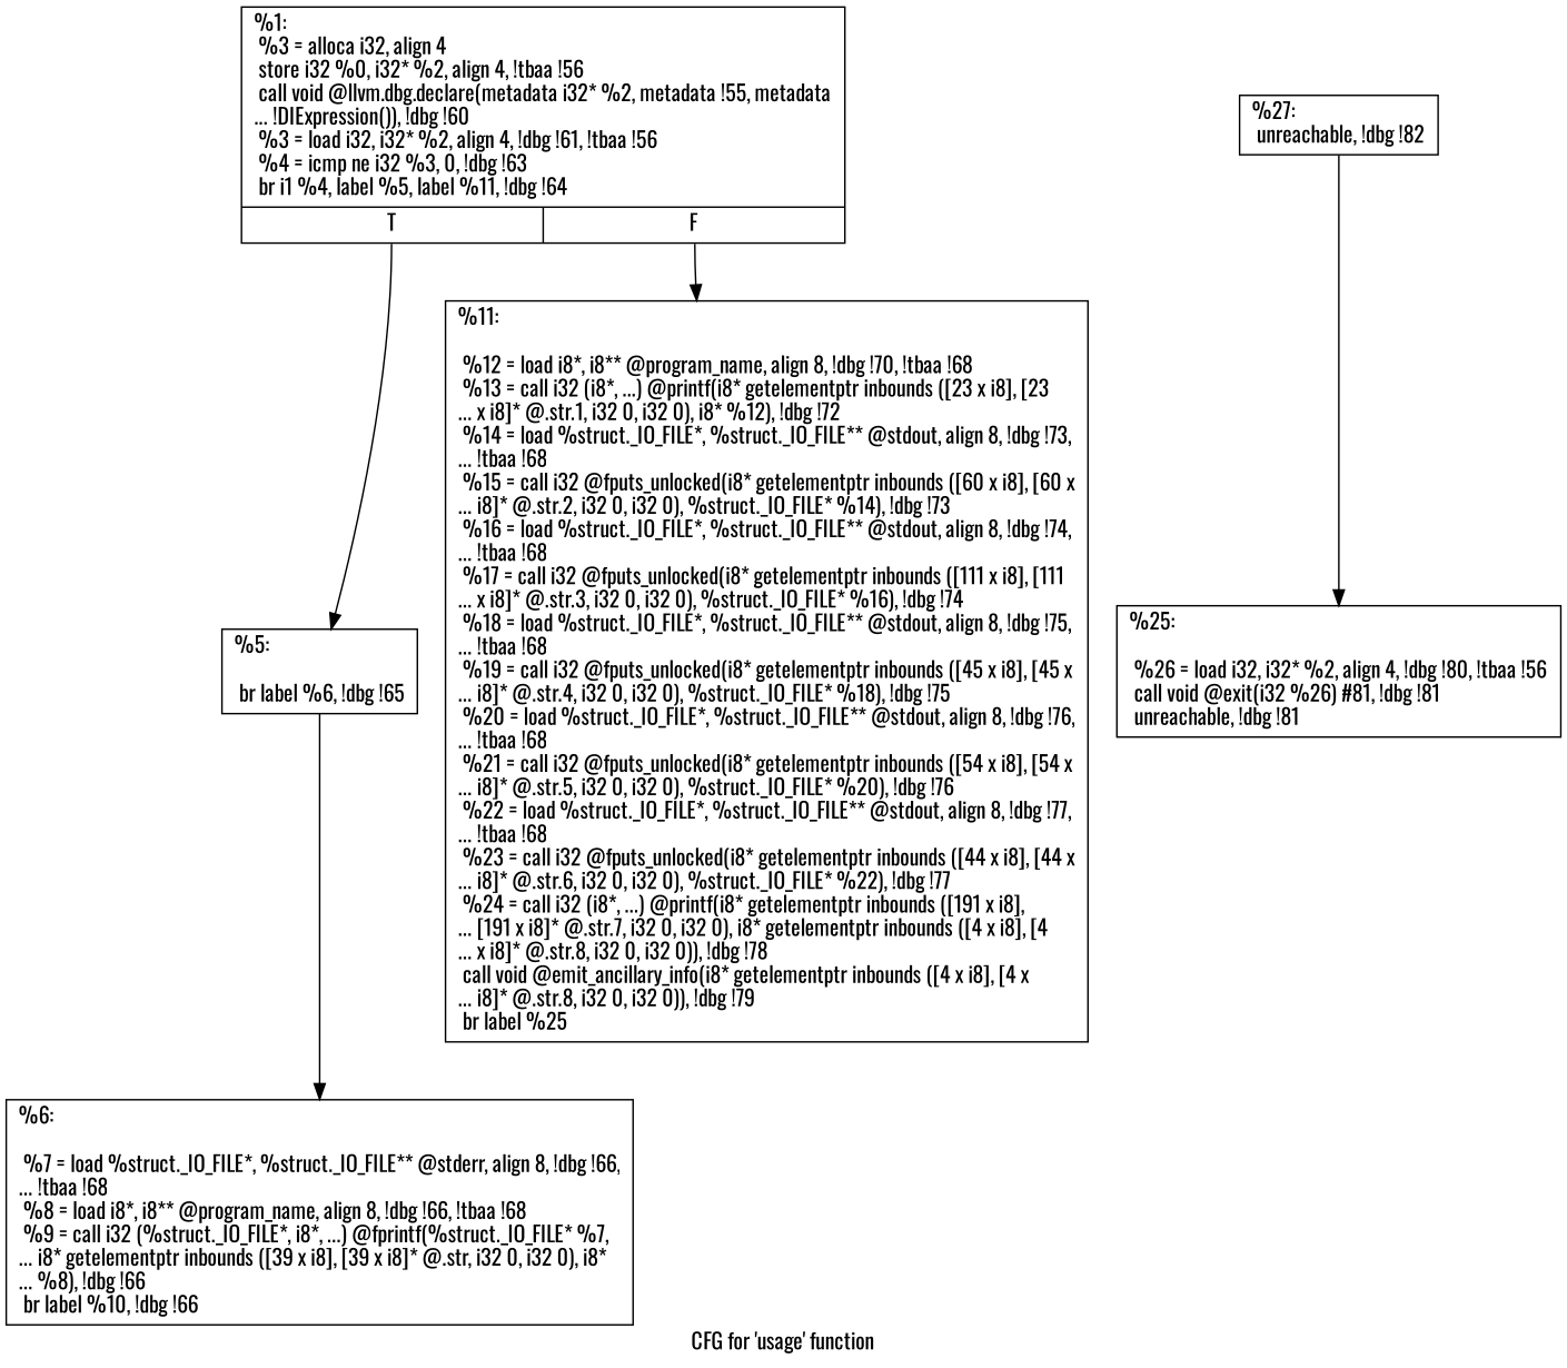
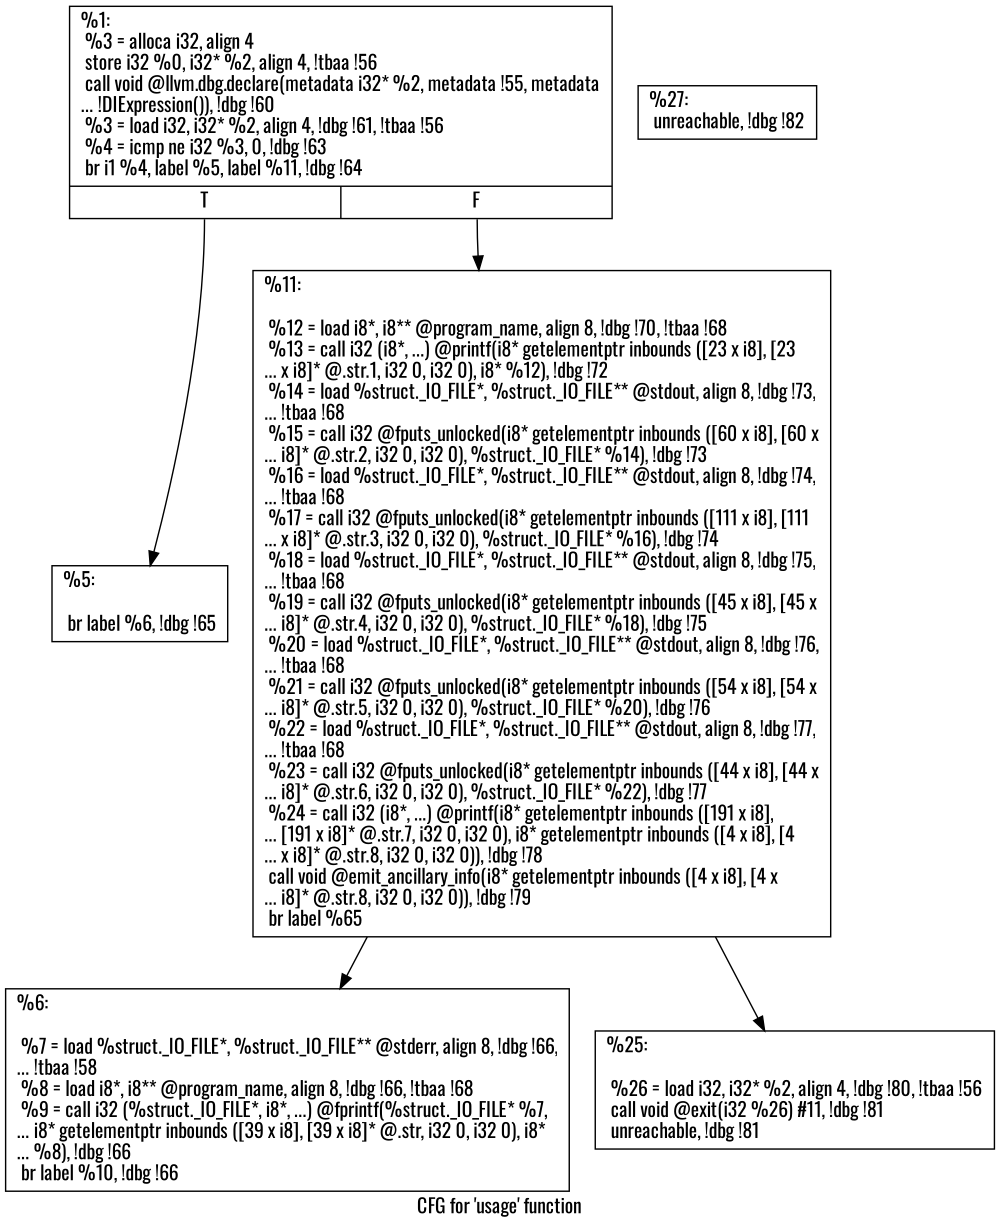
  digraph {
    fontname=Oswald
    label="CFG for 'usage' function"
    node [fontname=Oswald shape=record]
    edge [fontname=Oswald]
    n1 [label="{%1:\l  %3 = alloca i32, align 4\l  store i32 %0, i32* %2, align 4, !tbaa !56\l  call void @llvm.dbg.declare(metadata i32* %2, metadata !55, metadata\l... !DIExpression()), !dbg !60\l  %3 = load i32, i32* %2, align 4, !dbg !61, !tbaa !56\l  %4 = icmp ne i32 %3, 0, !dbg !63\l  br i1 %4, label %5, label %11, !dbg !64\l|{<s0>T|<s1>F}}"]
    n2 [label="{%5:\l\l  br label %6, !dbg !65\l}"]
-   n3 [label="{%11:\l\l  %12 = load i8*, i8** @program_name, align 8, !dbg !70, !tbaa !68\l  %13 = call i32 (i8*, ...) @printf(i8* getelementptr inbounds ([23 x i8], [23\l... x i8]* @.str.1, i32 0, i32 0), i8* %12), !dbg !72\l  %14 = load %struct._IO_FILE*, %struct._IO_FILE** @stdout, align 8, !dbg !73,\l... !tbaa !68\l  %15 = call i32 @fputs_unlocked(i8* getelementptr inbounds ([60 x i8], [60 x\l... i8]* @.str.2, i32 0, i32 0), %struct._IO_FILE* %14), !dbg !73\l  %16 = load %struct._IO_FILE*, %struct._IO_FILE** @stdout, align 8, !dbg !74,\l... !tbaa !68\l  %17 = call i32 @fputs_unlocked(i8* getelementptr inbounds ([111 x i8], [111\l... x i8]* @.str.3, i32 0, i32 0), %struct._IO_FILE* %16), !dbg !74\l  %18 = load %struct._IO_FILE*, %struct._IO_FILE** @stdout, align 8, !dbg !75,\l... !tbaa !68\l  %19 = call i32 @fputs_unlocked(i8* getelementptr inbounds ([45 x i8], [45 x\l... i8]* @.str.4, i32 0, i32 0), %struct._IO_FILE* %18), !dbg !75\l  %20 = load %struct._IO_FILE*, %struct._IO_FILE** @stdout, align 8, !dbg !76,\l... !tbaa !68\l  %21 = call i32 @fputs_unlocked(i8* getelementptr inbounds ([54 x i8], [54 x\l... i8]* @.str.5, i32 0, i32 0), %struct._IO_FILE* %20), !dbg !76\l  %22 = load %struct._IO_FILE*, %struct._IO_FILE** @stdout, align 8, !dbg !77,\l... !tbaa !68\l  %23 = call i32 @fputs_unlocked(i8* getelementptr inbounds ([44 x i8], [44 x\l... i8]* @.str.6, i32 0, i32 0), %struct._IO_FILE* %22), !dbg !77\l  %24 = call i32 (i8*, ...) @printf(i8* getelementptr inbounds ([191 x i8],\l... [191 x i8]* @.str.7, i32 0, i32 0), i8* getelementptr inbounds ([4 x i8], [4\l... x i8]* @.str.8, i32 0, i32 0)), !dbg !78\l  call void @emit_ancillary_info(i8* getelementptr inbounds ([4 x i8], [4 x\l... i8]* @.str.8, i32 0, i32 0)), !dbg !79\l  br label %25\l}"]
-   n4 [label="{%6:\l\l  %7 = load %struct._IO_FILE*, %struct._IO_FILE** @stderr, align 8, !dbg !66,\l... !tbaa !68\l  %8 = load i8*, i8** @program_name, align 8, !dbg !66, !tbaa !68\l  %9 = call i32 (%struct._IO_FILE*, i8*, ...) @fprintf(%struct._IO_FILE* %7,\l... i8* getelementptr inbounds ([39 x i8], [39 x i8]* @.str, i32 0, i32 0), i8*\l... %8), !dbg !66\l  br label %10, !dbg !66\l}"]
-   n5 [label="{%25:\l\l  %26 = load i32, i32* %2, align 4, !dbg !80, !tbaa !56\l  call void @exit(i32 %26) #81, !dbg !81\l  unreachable, !dbg !81\l}"]
+   n3 [label="{%11:\l\l  %12 = load i8*, i8** @program_name, align 8, !dbg !70, !tbaa !68\l  %13 = call i32 (i8*, ...) @printf(i8* getelementptr inbounds ([23 x i8], [23\l... x i8]* @.str.1, i32 0, i32 0), i8* %12), !dbg !72\l  %14 = load %struct._IO_FILE*, %struct._IO_FILE** @stdout, align 8, !dbg !73,\l... !tbaa !68\l  %15 = call i32 @fputs_unlocked(i8* getelementptr inbounds ([60 x i8], [60 x\l... i8]* @.str.2, i32 0, i32 0), %struct._IO_FILE* %14), !dbg !73\l  %16 = load %struct._IO_FILE*, %struct._IO_FILE** @stdout, align 8, !dbg !74,\l... !tbaa !68\l  %17 = call i32 @fputs_unlocked(i8* getelementptr inbounds ([111 x i8], [111\l... x i8]* @.str.3, i32 0, i32 0), %struct._IO_FILE* %16), !dbg !74\l  %18 = load %struct._IO_FILE*, %struct._IO_FILE** @stdout, align 8, !dbg !75,\l... !tbaa !68\l  %19 = call i32 @fputs_unlocked(i8* getelementptr inbounds ([45 x i8], [45 x\l... i8]* @.str.4, i32 0, i32 0), %struct._IO_FILE* %18), !dbg !75\l  %20 = load %struct._IO_FILE*, %struct._IO_FILE** @stdout, align 8, !dbg !76,\l... !tbaa !68\l  %21 = call i32 @fputs_unlocked(i8* getelementptr inbounds ([54 x i8], [54 x\l... i8]* @.str.5, i32 0, i32 0), %struct._IO_FILE* %20), !dbg !76\l  %22 = load %struct._IO_FILE*, %struct._IO_FILE** @stdout, align 8, !dbg !77,\l... !tbaa !68\l  %23 = call i32 @fputs_unlocked(i8* getelementptr inbounds ([44 x i8], [44 x\l... i8]* @.str.6, i32 0, i32 0), %struct._IO_FILE* %22), !dbg !77\l  %24 = call i32 (i8*, ...) @printf(i8* getelementptr inbounds ([191 x i8],\l... [191 x i8]* @.str.7, i32 0, i32 0), i8* getelementptr inbounds ([4 x i8], [4\l... x i8]* @.str.8, i32 0, i32 0)), !dbg !78\l  call void @emit_ancillary_info(i8* getelementptr inbounds ([4 x i8], [4 x\l... i8]* @.str.8, i32 0, i32 0)), !dbg !79\l  br label %65\l}"]
+   n4 [label="{%6:\l\l  %7 = load %struct._IO_FILE*, %struct._IO_FILE** @stderr, align 8, !dbg !66,\l... !tbaa !58\l  %8 = load i8*, i8** @program_name, align 8, !dbg !66, !tbaa !68\l  %9 = call i32 (%struct._IO_FILE*, i8*, ...) @fprintf(%struct._IO_FILE* %7,\l... i8* getelementptr inbounds ([39 x i8], [39 x i8]* @.str, i32 0, i32 0), i8*\l... %8), !dbg !66\l  br label %10, !dbg !66\l}"]
+   n5 [label="{%25:\l\l  %26 = load i32, i32* %2, align 4, !dbg !80, !tbaa !56\l  call void @exit(i32 %26) #11, !dbg !81\l  unreachable, !dbg !81\l}"]
    n6 [label="{%27:                                                  \l  unreachable, !dbg !82\l}"]
    n1 -> n2 [tailport=s0]
    n1 -> n3 [tailport=s1]
-   n2 -> n4
-   n6 -> n5
+   n3 -> n4
+   n3 -> n5
  }
